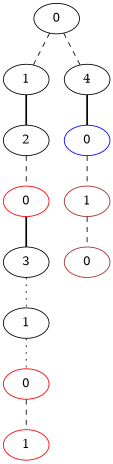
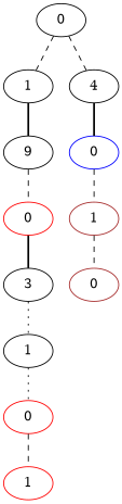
  graph {
    node [color=black]
    edge [style=dashed]
    n1 [label=0]
    n2 [label=1]
    n3 [label=4]
-   n4 [label=2]
+   n4 [label=9]
    n5 [label=0 color=red]
    n6 [label=3]
    n7 [label=1]
    n8 [label=0 color=red]
    n9 [label=1 color=red]
    n10 [label=0 color=blue]
    n11 [label=1 color=brown]
    n12 [label=0 color=brown]
    n1 -- n2
    n1 -- n3
    n2 -- n4 [style=bold]
    n3 -- n10 [style=bold]
    n4 -- n5
    n5 -- n6 [style=bold]
    n6 -- n7 [style=dotted]
    n7 -- n8 [style=dotted]
    n8 -- n9
    n10 -- n11
    n11 -- n12
  }
